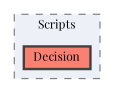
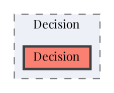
  digraph {
    compound=true
    fontname="Playfair Display"
    n1 [color=grey25 fillcolor=salmon fontname="Playfair Display" fontsize=10 height=0.2 label=Decision shape=box style="filled,bold" width=0.4]
    subgraph cluster_1 {
      bgcolor="#edf0f7"
      fontsize=10
-     label=Scripts
+     label=Decision
      pencolor=grey50
      style="filled,dashed"
      n1
    }
  }
